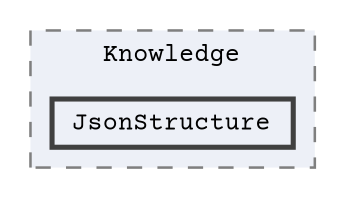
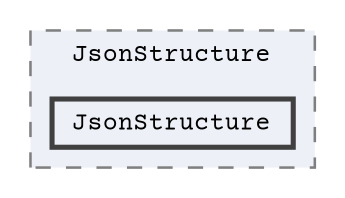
  digraph {
    compound=true
    fontname="Courier Prime"
    n1 [color=grey25 fillcolor="#edf0f7" fontname="Courier Prime" fontsize=10 height=0.2 label=JsonStructure shape=box style="filled,bold" width=0.4]
    subgraph cluster_1 {
      bgcolor="#edf0f7"
      fontsize=10
-     label=Knowledge
+     label=JsonStructure
      pencolor=grey50
      style="filled,dashed"
      n1
    }
  }
